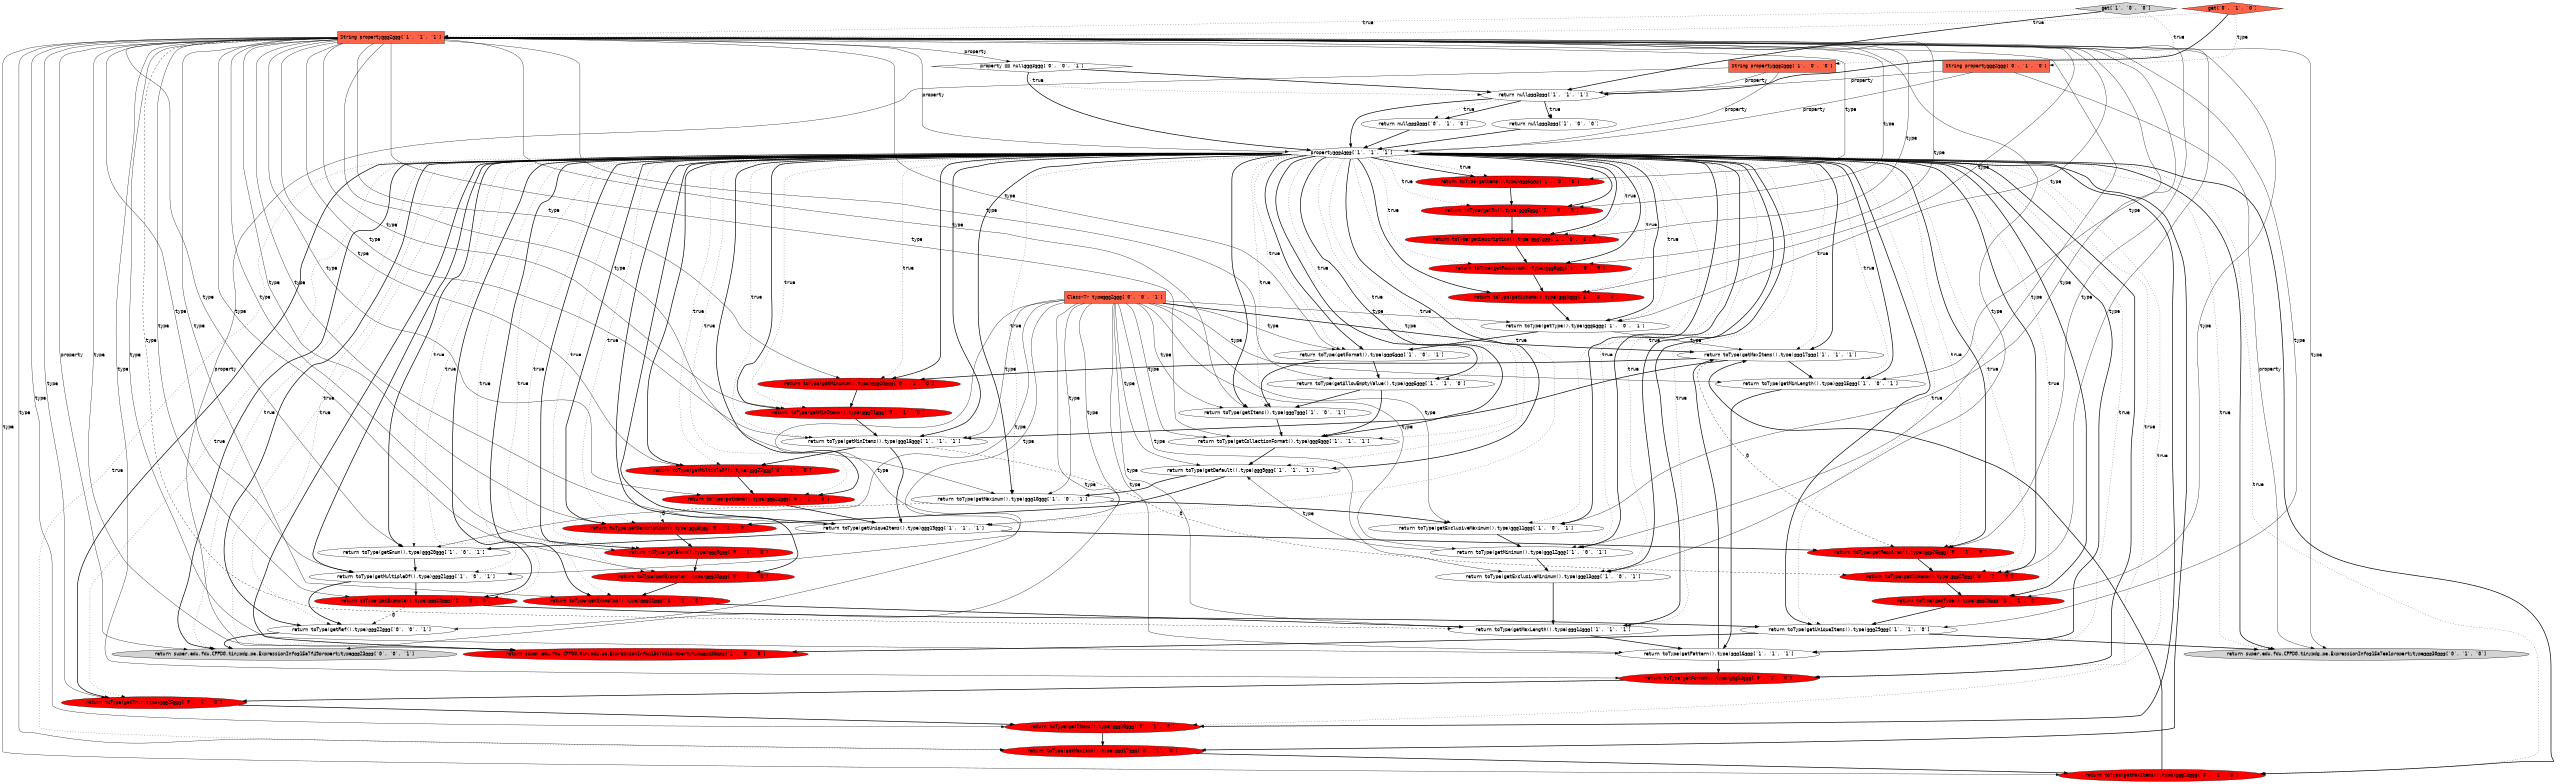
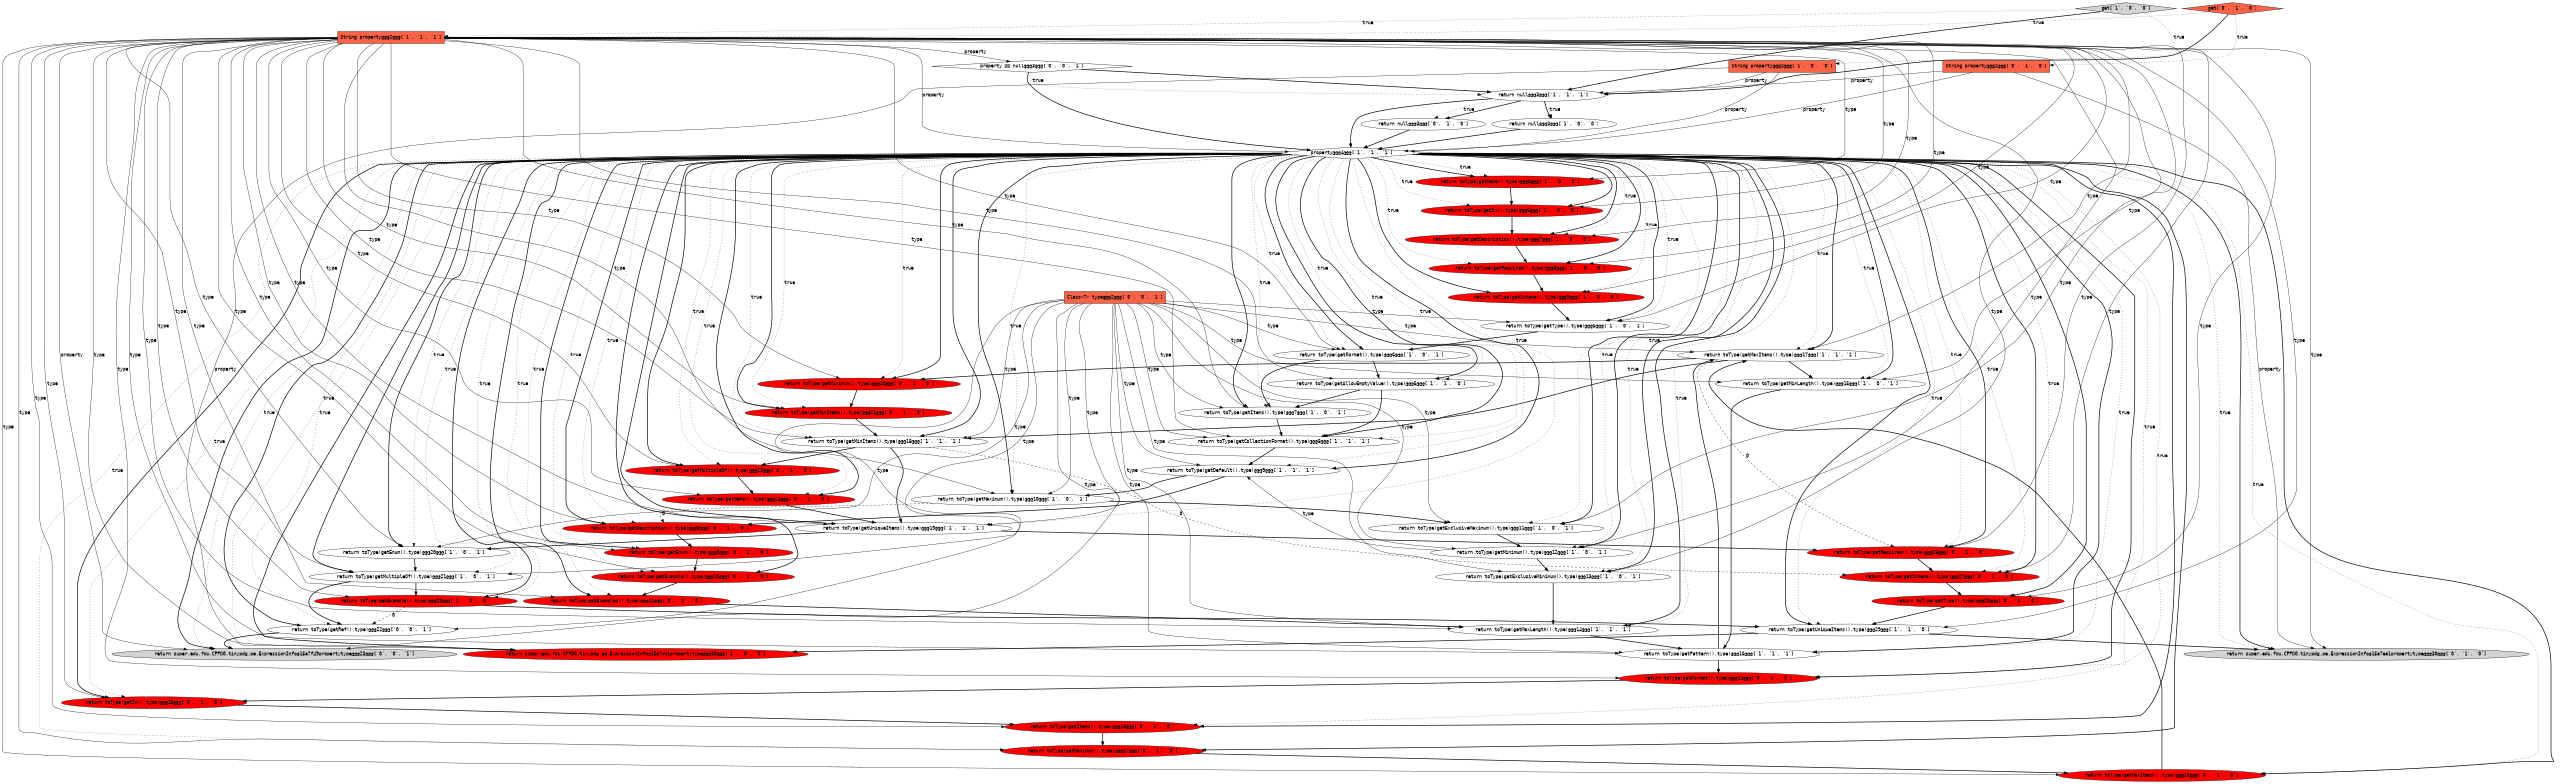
  digraph {
    fontname="DejaVu Sans Mono"
    node [fillcolor=white fontname="DejaVu Sans Mono" shape=ellipse style=filled]
    edge [fontname="DejaVu Sans Mono" style=bold]
    n1 [label="return toType(getMinItems(),type)@@@18@@@['1', '1', '1']"]
    n2 [fillcolor=red label="return toType(getMultipleOf(),type)@@@23@@@['0', '1', '0']"]
    n3 [fillcolor=red label="return toType(getSchema(),type)@@@27@@@['0', '1', '0']"]
    n4 [label="return toType(getUniqueItems(),type)@@@19@@@['1', '1', '1']"]
    n5 [fillcolor=red label="return toType(getName(),type)@@@24@@@['0', '1', '0']"]
    n6 [fillcolor=red label="return toType(getType(),type)@@@28@@@['0', '1', '0']"]
    n7 [fillcolor=red label="return toType(getRequired(),type)@@@26@@@['0', '1', '0']"]
    n8 [label="return toType(getEnum(),type)@@@20@@@['1', '0', '1']"]
    n9 [fillcolor=red label="return toType(getDescription(),type)@@@7@@@['1', '0', '0']"]
    n10 [fillcolor=red label="return toType(getRequired(),type)@@@8@@@['1', '0', '0']"]
    n11 [fillcolor=red label="return toType(getSchema(),type)@@@9@@@['1', '0', '0']"]
    n12 [label="return toType(getMinLength(),type)@@@15@@@['1', '0', '1']"]
    n13 [label="return toType(getPattern(),type)@@@16@@@['1', '1', '1']"]
    n14 [label="return toType(getMaxItems(),type)@@@17@@@['1', '1', '1']"]
    n15 [fillcolor=red label="return toType(getFormat(),type)@@@14@@@['0', '1', '0']"]
    n16 [fillcolor=red label="return toType(getExamples(),type)@@@11@@@['0', '1', '0']"]
    n17 [label="return toType(getMaxLength(),type)@@@14@@@['1', '1', '1']"]
    n18 [fillcolor=red label="return toType(getMinimum(),type)@@@20@@@['0', '1', '0']"]
    n19 [fillcolor=red label="return toType(getIn(),type)@@@15@@@['0', '1', '0']"]
    n20 [label="return toType(getAllowEmptyValue(),type)@@@5@@@['1', '1', '0']"]
    n21 [label="return toType(getItems(),type)@@@7@@@['1', '0', '1']"]
    n22 [label="return toType(getCollectionFormat(),type)@@@8@@@['1', '1', '1']"]
    n23 [label="return toType(getDefault(),type)@@@9@@@['1', '1', '1']"]
    n24 [fillcolor=lightgray label="return super.edu.fdu.CPPDG.tinypdg.pe.ExpressionInfo@15a7ea1propertytype@@@30@@@['0', '1', '0']"]
    n25 [fillcolor=red label="return toType(getItems(),type)@@@16@@@['0', '1', '0']"]
    n26 [fillcolor=red label="return toType(getMaximum(),type)@@@17@@@['0', '1', '0']"]
    n27 [fillcolor=lightgray label="get['1', '0', '0']" shape=diamond]
    n28 [label="return null@@@3@@@['1', '1', '1']"]
    n29 [fillcolor=tomato label="String property@@@2@@@['1', '1', '1']" shape=box]
    n30 [fillcolor=tomato label="String property@@@2@@@['1', '0', '0']" shape=box]
    n31 [label="property@@@4@@@['1', '1', '1']" shape=diamond]
    n32 [label="return null@@@3@@@['0', '1', '0']"]
    n33 [label="return null@@@3@@@['1', '0', '0']"]
    n34 [fillcolor=red label="return super.edu.fdu.CPPDG.tinypdg.pe.ExpressionInfo@15a7dc1propertytype@@@30@@@['1', '0', '0']"]
    n35 [label="return toType(getType(),type)@@@5@@@['1', '0', '1']"]
    n36 [label="return toType(getMultipleOf(),type)@@@21@@@['1', '0', '1']"]
    n37 [fillcolor=red label="return toType(getExample(),type)@@@28@@@['1', '0', '0']"]
    n38 [fillcolor=red label="return toType(getDescription(),type)@@@8@@@['0', '1', '0']"]
    n39 [label="return toType(getMaximum(),type)@@@10@@@['1', '0', '1']"]
    n40 [fillcolor=red label="return toType(getEnum(),type)@@@9@@@['0', '1', '0']"]
    n41 [fillcolor=red label="return toType(getMinItems(),type)@@@21@@@['0', '1', '0']"]
    n42 [fillcolor=lightgray label="return super.edu.fdu.CPPDG.tinypdg.pe.ExpressionInfo@15a7f49propertytype@@@23@@@['0', '0', '1']"]
    n43 [label="return toType(getExclusiveMinimum(),type)@@@13@@@['1', '0', '1']"]
    n44 [fillcolor=red label="return toType(getIn(),type)@@@6@@@['1', '0', '0']"]
    n45 [fillcolor=red label="return toType(getMaxItems(),type)@@@18@@@['0', '1', '0']"]
    n46 [label="return toType(getExclusiveMaximum(),type)@@@11@@@['1', '0', '1']"]
    n47 [label="return toType(getUniqueItems(),type)@@@29@@@['1', '1', '0']"]
    n48 [fillcolor=red label="return toType(getName(),type)@@@5@@@['1', '0', '0']"]
    n49 [label="return toType(getFormat(),type)@@@6@@@['1', '0', '1']"]
    n50 [label="return toType(getMinimum(),type)@@@12@@@['1', '0', '1']"]
    n51 [fillcolor=red label="return toType(getExample(),type)@@@10@@@['0', '1', '0']"]
    n52 [label="property == null@@@3@@@['0', '0', '1']" shape=diamond]
    n53 [label="return toType(getRef(),type)@@@22@@@['0', '0', '1']"]
    n54 [fillcolor=tomato label="get['0', '1', '0']" shape=diamond]
    n55 [fillcolor=tomato label="String property@@@2@@@['0', '1', '0']" shape=box]
    n56 [fillcolor=tomato label="Class<T> type@@@2@@@['0', '0', '1']" shape=box]
    n1 -> n2
    n1 -> n3 [label=0 style=dashed]
    n1 -> n4
    n2 -> n5
    n3 -> n6
    n4 -> n7
    n4 -> n8
    n5 -> n4
    n6 -> n47
    n7 -> n3
    n8 -> n36
    n9 -> n10
    n10 -> n11
    n11 -> n35
    n12 -> n13
    n13 -> n14
    n13 -> n15
    n14 -> n1
    n14 -> n7 [label=0 style=dashed]
    n14 -> n12
    n14 -> n18
    n15 -> n19
    n16 -> n17
    n17 -> n13
    n18 -> n41
    n19 -> n25
    n20 -> n21
    n20 -> n22
    n21 -> n22
    n22 -> n23
    n23 -> n38
    n23 -> n39
    n25 -> n26
    n26 -> n45
    n27 -> n28
    n27 -> n29 [label=true style=dotted]
    n27 -> n30 [label=true style=dotted]
    n28 -> n31
    n28 -> n32
    n28 -> n32 [label=true style=dotted]
    n28 -> n33 [label=true style=dotted]
    n28 -> n33
    n29 -> n1 [label=type style=solid]
    n29 -> n2 [label=type style=solid]
    n29 -> n3 [label=type style=solid]
    n29 -> n4 [label=type style=solid]
    n29 -> n5 [label=type style=solid]
    n29 -> n6 [label=type style=solid]
    n29 -> n7 [label=type style=solid]
    n29 -> n8 [label=type style=solid]
    n29 -> n9 [label=type style=solid]
    n29 -> n10 [label=type style=solid]
    n29 -> n11 [label=type style=solid]
    n29 -> n12 [label=type style=solid]
    n29 -> n13 [label=type style=solid]
-   n35 -> n14 [label=type style=solid]
+   n29 -> n14 [label=type style=solid]
    n29 -> n15 [label=type style=solid]
    n29 -> n16 [label=type style=solid]
-   n29 -> n17 [label=type style=dashed]
+   n29 -> n17 [label=type style=solid]
    n29 -> n18 [label=type style=solid]
    n29 -> n19 [label=type style=solid]
    n29 -> n20 [label=type style=solid]
    n29 -> n21 [label=type style=solid]
    n29 -> n22 [label=type style=solid]
    n29 -> n24 [label=type style=solid]
    n29 -> n25 [label=type style=solid]
    n29 -> n26 [label=type style=solid]
    n29 -> n31 [label=property style=solid]
    n29 -> n34 [label=type style=solid]
    n29 -> n35 [label=type style=solid]
    n29 -> n36 [label=type style=solid]
    n29 -> n37 [label=type style=solid]
    n29 -> n38 [label=type style=solid]
    n29 -> n39 [label=type style=solid]
    n29 -> n40 [label=type style=solid]
    n29 -> n41 [label=type style=solid]
    n29 -> n42 [label=property style=solid]
    n29 -> n43 [label=type style=solid]
    n29 -> n44 [label=type style=solid]
    n29 -> n45 [label=type style=solid]
    n29 -> n46 [label=type style=solid]
    n29 -> n47 [label=type style=solid]
    n29 -> n48 [label=type style=solid]
    n29 -> n49 [label=type style=solid]
    n29 -> n50 [label=type style=solid]
    n29 -> n51 [label=type style=solid]
    n29 -> n52 [label=property style=solid]
    n30 -> n28 [label=property style=solid]
    n30 -> n31 [label=property style=solid]
    n30 -> n34 [label=property style=solid]
    n31 -> n1
    n31 -> n1 [label=true style=dotted]
    n31 -> n2
    n31 -> n2 [label=true style=dotted]
    n31 -> n3
    n31 -> n3 [label=true style=dotted]
    n31 -> n4
    n31 -> n4 [label=true style=dotted]
    n31 -> n5
    n31 -> n5 [label=true style=dotted]
    n31 -> n6 [label=true style=dotted]
    n31 -> n6
    n31 -> n7 [label=true style=dotted]
    n31 -> n7
    n31 -> n8
    n31 -> n8 [label=true style=dotted]
    n31 -> n9
    n31 -> n9 [label=true style=dotted]
    n31 -> n10
    n31 -> n10 [label=true style=dotted]
    n31 -> n11 [label=true style=dotted]
    n31 -> n11
    n31 -> n12 [label=true style=dotted]
    n31 -> n12
    n31 -> n13
    n31 -> n13 [label=true style=dotted]
    n31 -> n14
    n31 -> n14 [label=true style=dotted]
    n31 -> n15
    n31 -> n15 [label=true style=dotted]
    n31 -> n16
    n31 -> n16 [label=true style=dotted]
    n31 -> n17
    n31 -> n17 [label=true style=dotted]
    n31 -> n18
    n31 -> n18 [label=true style=dotted]
    n31 -> n19
    n31 -> n19 [label=true style=dotted]
    n31 -> n20
    n31 -> n20 [label=true style=dotted]
    n31 -> n21
    n31 -> n21 [label=true style=dotted]
    n31 -> n22
    n31 -> n22 [label=true style=dotted]
    n31 -> n23 [label=true style=dotted]
    n31 -> n23
    n31 -> n24 [label=true style=dotted]
    n31 -> n24
    n31 -> n25
    n31 -> n25 [label=true style=dotted]
    n31 -> n26 [label=true style=dotted]
    n31 -> n26
    n31 -> n34
    n31 -> n34 [label=true style=dotted]
    n31 -> n35
    n31 -> n35 [label=true style=dotted]
    n31 -> n36 [label=true style=dotted]
    n31 -> n36
    n31 -> n37
    n31 -> n37 [label=true style=dotted]
    n31 -> n38
    n31 -> n38 [label=true style=dotted]
    n31 -> n39 [label=true style=dotted]
    n31 -> n39
    n31 -> n40
    n31 -> n40 [label=true style=dotted]
    n31 -> n41
    n31 -> n41 [label=true style=dotted]
    n31 -> n42
    n31 -> n42 [label=true style=dotted]
    n31 -> n43 [label=true style=dotted]
    n31 -> n43
    n31 -> n44
    n31 -> n44 [label=true style=dotted]
    n31 -> n45 [label=true style=dotted]
    n31 -> n45
    n31 -> n46
    n31 -> n46 [label=true style=dotted]
    n31 -> n47
    n31 -> n47 [label=true style=dotted]
    n31 -> n48 [label=true style=dotted]
    n31 -> n48
    n31 -> n49 [label=true style=dotted]
    n31 -> n49
    n31 -> n50 [label=true style=dotted]
    n31 -> n50
    n31 -> n51
    n31 -> n51 [label=true style=dotted]
    n31 -> n53
    n31 -> n53 [label=true style=dotted]
    n32 -> n31
    n33 -> n31
    n35 -> n49
    n36 -> n37
    n36 -> n53
    n37 -> n47
    n37 -> n53 [label=0 style=dashed]
    n38 -> n40
    n39 -> n38 [label=0 style=dashed]
    n39 -> n46
    n40 -> n51
    n41 -> n1
    n43 -> n17
    n44 -> n9
    n45 -> n14
    n46 -> n50
    n47 -> n24
    n47 -> n34
    n48 -> n44
    n49 -> n20
    n49 -> n21
    n50 -> n23 [label=type style=solid]
    n50 -> n43
    n51 -> n16
    n52 -> n28 [label=true style=dotted]
    n52 -> n28
    n52 -> n31
    n53 -> n42
    n54 -> n28
    n54 -> n29 [label=true style=dotted]
-   n54 -> n55 [label=type style=dotted]
+   n54 -> n55 [label=true style=dotted]
    n55 -> n24 [label=property style=solid]
    n55 -> n28 [label=property style=solid]
    n55 -> n31 [label=property style=solid]
    n56 -> n1 [label=type style=solid]
    n56 -> n4 [label=type style=solid]
    n56 -> n8 [label=type style=solid]
    n56 -> n12 [label=type style=solid]
    n56 -> n13 [label=type style=solid]
-   n56 -> n14 [label=type]
+   n56 -> n14 [label=type style=solid]
    n56 -> n17 [label=type style=solid]
    n56 -> n21 [label=type style=solid]
    n56 -> n22 [label=type style=solid]
    n56 -> n23 [label=type style=solid]
    n56 -> n35 [label=type style=solid]
    n56 -> n36 [label=type style=solid]
    n56 -> n39 [label=type style=solid]
    n56 -> n42 [label=type style=solid]
    n56 -> n43 [label=type style=solid]
    n56 -> n46 [label=type style=solid]
    n56 -> n49 [label=type style=solid]
    n56 -> n50 [label=type style=solid]
    n56 -> n53 [label=type style=solid]
  }
